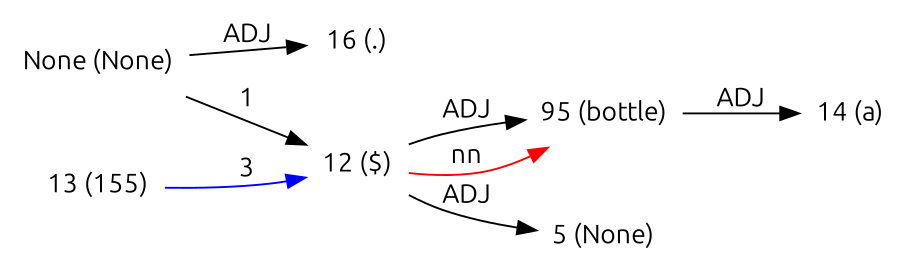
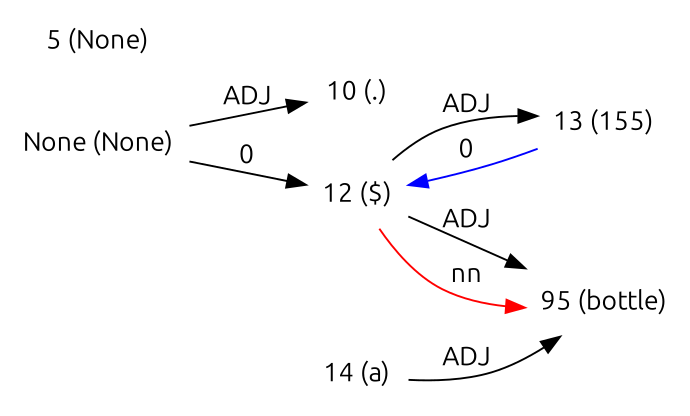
  digraph {
    fontname=Ubuntu
    rankdir=LR
    node [fontname=Ubuntu shape=plaintext]
    edge [dir=forward fontname=Ubuntu]
    n1 [label="None (None)"]
-   n2 [label="16 (.)"]
+   n2 [label="10 (.)"]
    n3 [label="12 ($)"]
    n4 [label="13 (155)"]
    n5 [label="95 (bottle)"]
    n6 [label="14 (a)"]
    n7 [label="5 (None)"]
    n1 -> n2 [label=ADJ]
-   n1 -> n3 [label=1]
-   n3 -> n7 [label=ADJ]
+   n1 -> n3 [label=0]
+   n3 -> n4 [label=ADJ]
    n3 -> n5 [label=ADJ]
    n3 -> n5 [color=red label=nn]
-   n4 -> n3 [color=blue label=3]
-   n5 -> n6 [label=ADJ]
+   n4 -> n3 [color=blue label=0]
+   n6 -> n5 [label=ADJ]
  }
